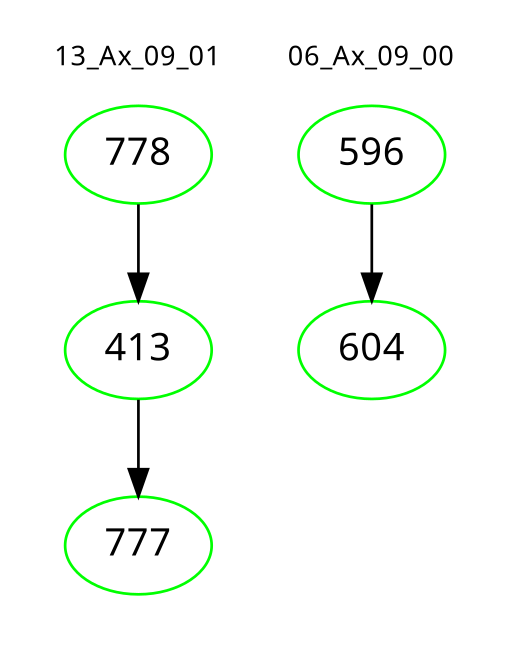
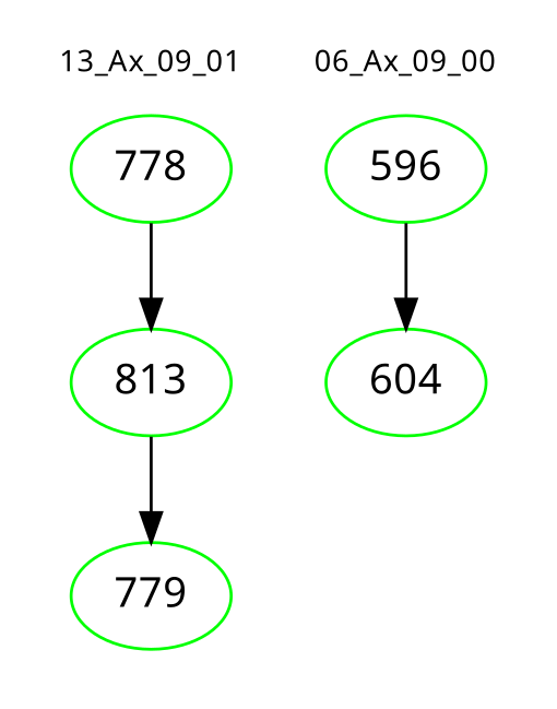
  digraph {
    fontname="Noto Sans"
    node [color=green fontname="Noto Sans"]
    edge [color=black fontname="Noto Sans"]
    n1 [label=778]
-   n2 [label=413]
-   n3 [label=777]
+   n2 [label=813]
+   n3 [label=779]
    n4 [label=596]
    n5 [label=604]
    subgraph cluster_1 {
      color=white
      fontsize=10
      label="13_Ax_09_01"
      n1
      n2
      n3
    }
    subgraph cluster_2 {
      color=white
      fontsize=10
      label="06_Ax_09_00"
      n4
      n5
    }
    n1 -> n2
    n2 -> n3
    n4 -> n5
  }
